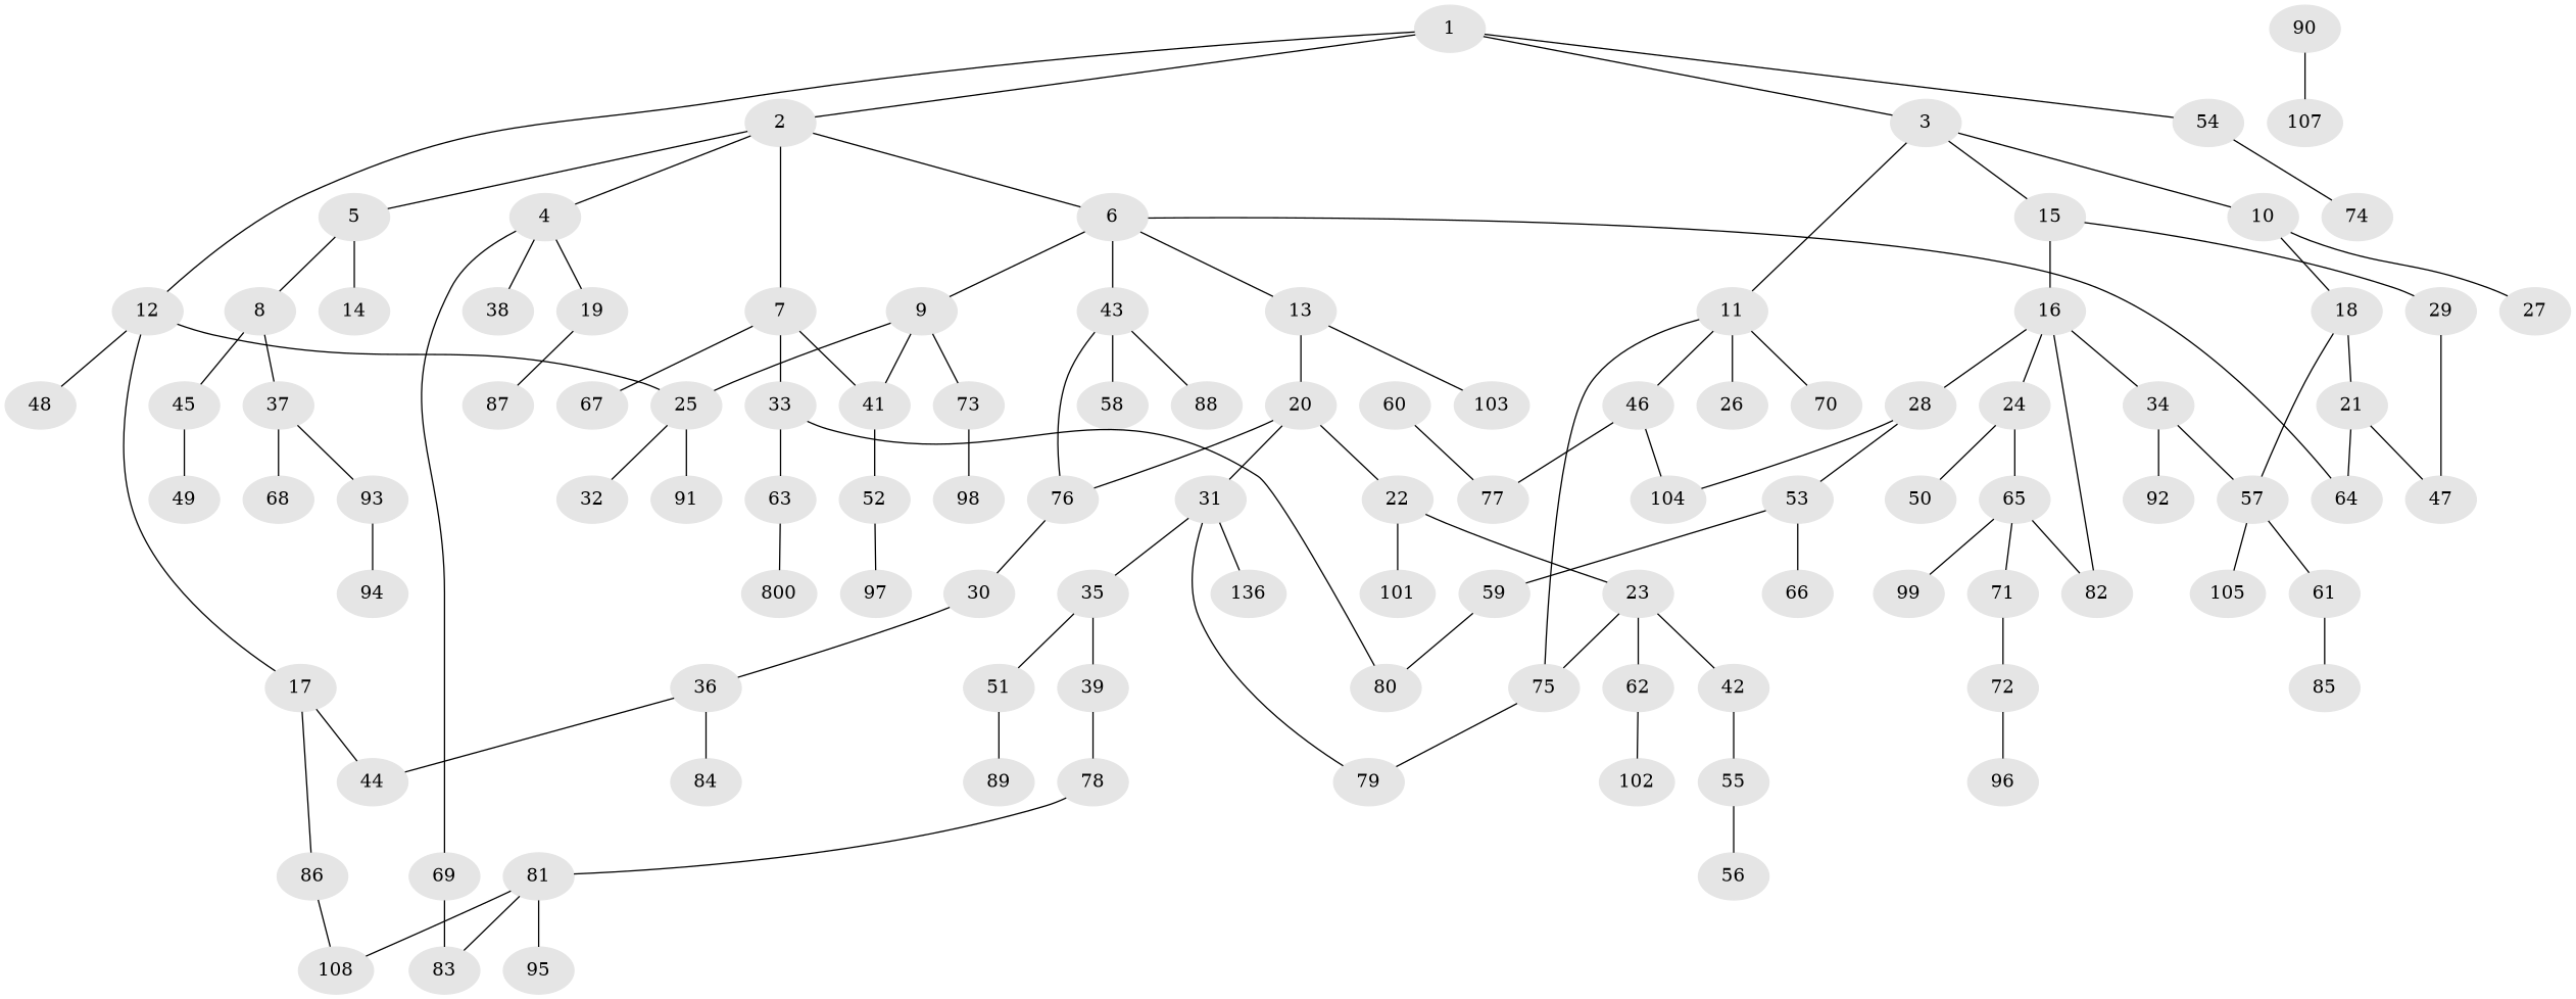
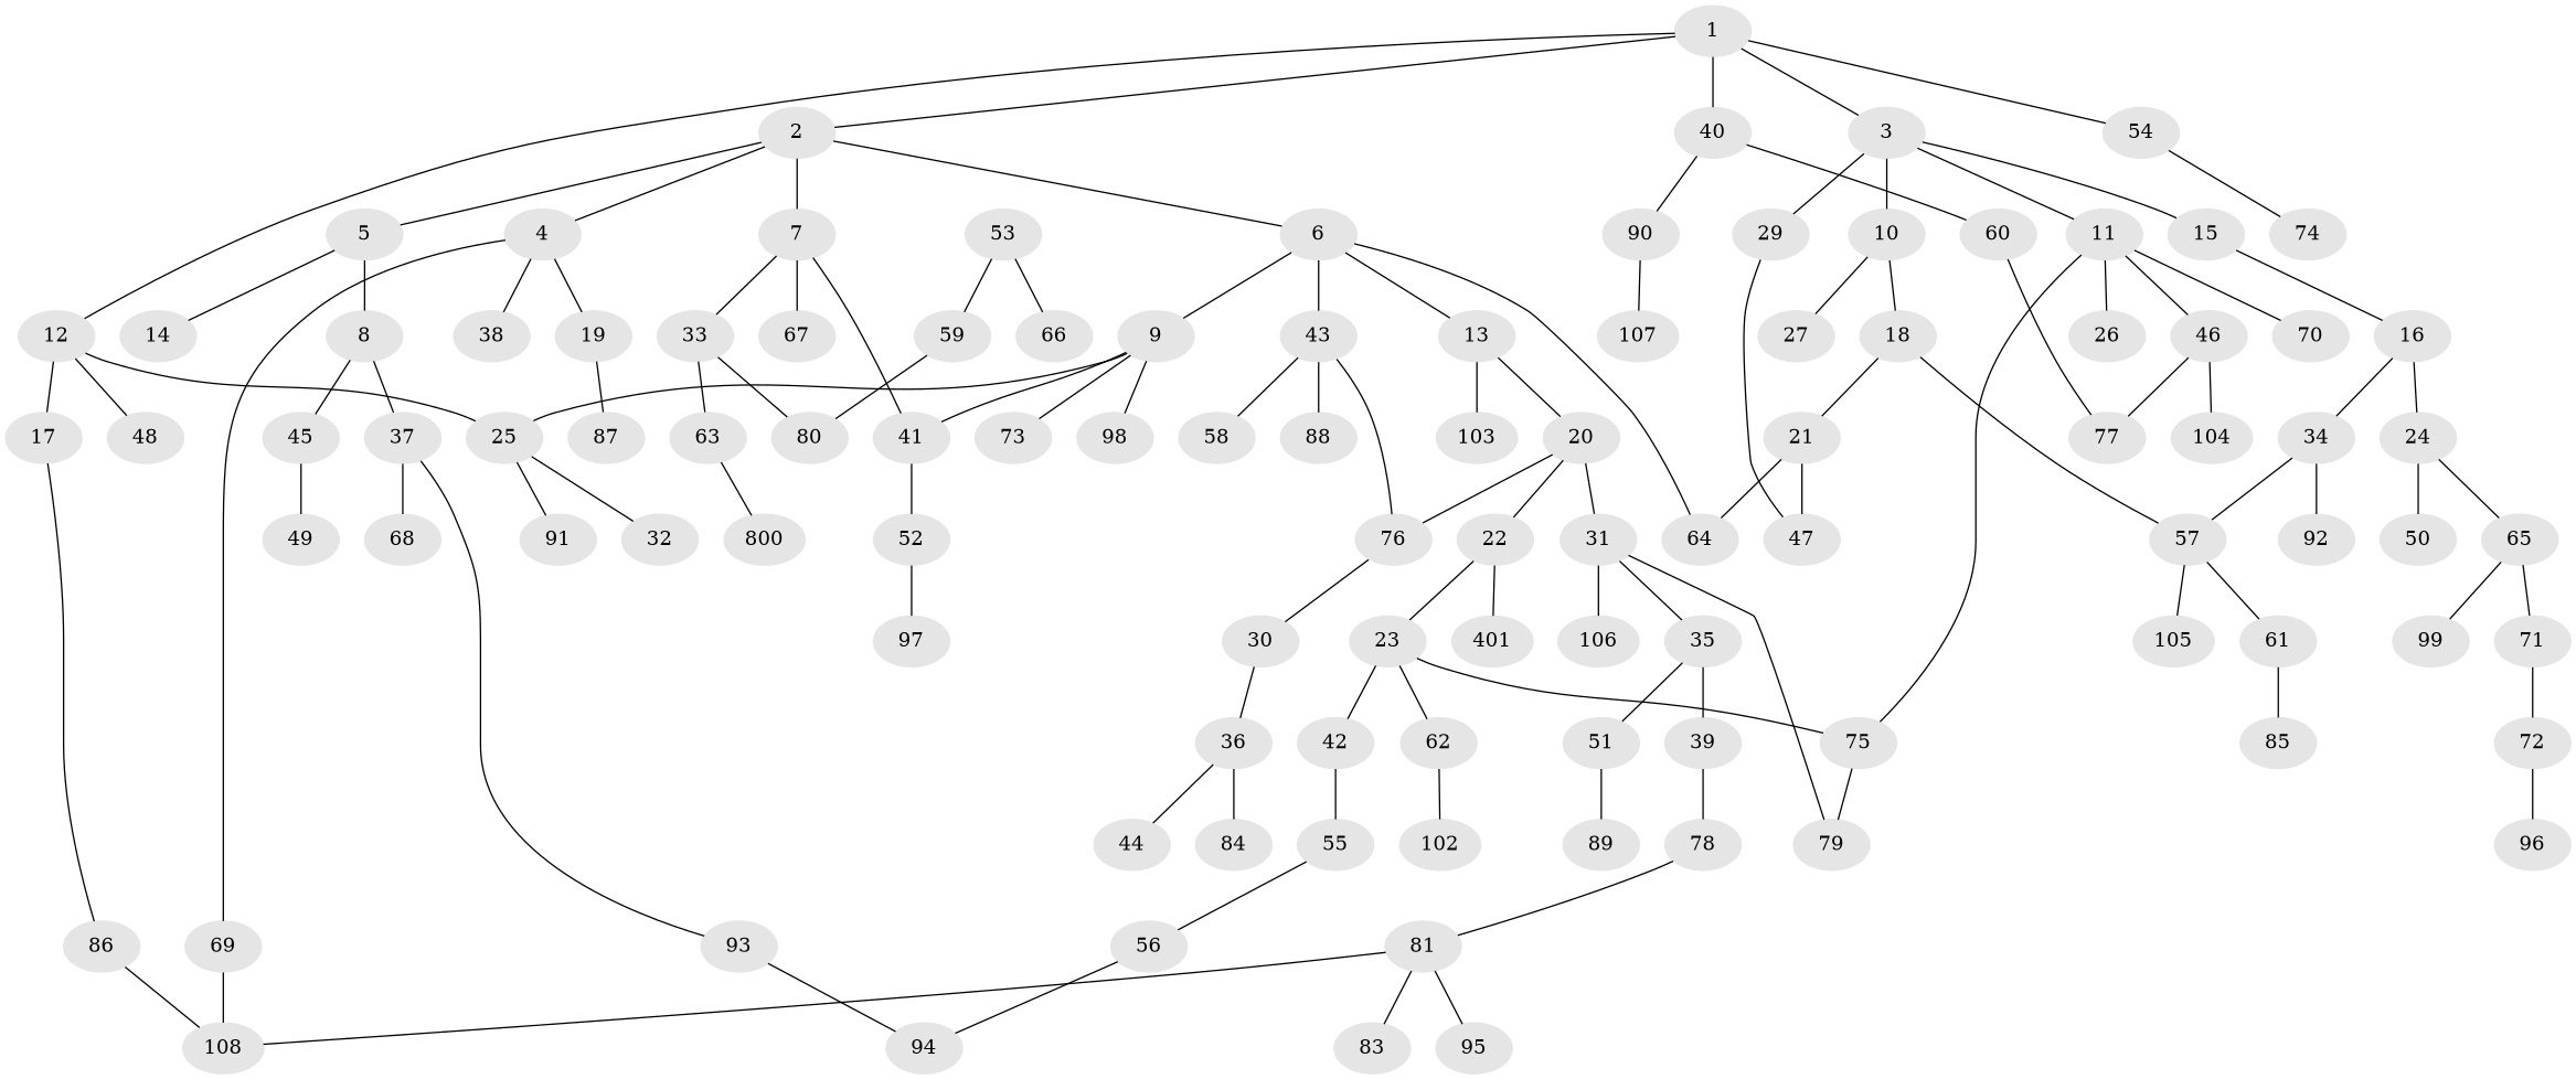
  graph {
    node [color=gray90 style=filled]
    1
    2
    3
    12
+   40
    54
    4
    5
    6
    7
    10
    11
    15
    25
    17
    48
    60
    90
    74
    19
    38
    69
    8
    14
    9
    13
    43
    64
    33
    41
    67
    18
    27
    26
    46
    70
    75
    16
    29
    87
    108
    37
    45
    73
    20
    103
    76
    58
    88
    63
    80
    52
    68
    93
    49
    32
    91
    n58 [label=800]
    98
    21
    57
    104
    77
    79
    44
    86
    22
    31
    24
-   28
    34
-   82
    47
    50
    65
    53
    92
    61
    105
    23
-   101
+   101 [label=401]
    35
-   106 [label=136]
+   106
    30
    42
    62
    36
    55
    102
    71
    99
    59
    66
    84
    39
    51
    78
    89
    94
    81
    107
    97
    56
    85
    72
    96
    83
    95
    1 -- 2
    1 -- 3
    1 -- 12
+   1 -- 40
    1 -- 54
    2 -- 4
    2 -- 5
    2 -- 6
    2 -- 7
    3 -- 10
    3 -- 11
    3 -- 15
    12 -- 25
    12 -- 17
    12 -- 48
+   40 -- 60
+   40 -- 90
    54 -- 74
    4 -- 19
    4 -- 38
    4 -- 69
    5 -- 8
    5 -- 14
    6 -- 9
    6 -- 13
    6 -- 43
    6 -- 64
    7 -- 33
    7 -- 41
    7 -- 67
    10 -- 18
    10 -- 27
    11 -- 26
    11 -- 46
    11 -- 70
    11 -- 75
    15 -- 16
-   15 -- 29
+   3 -- 29
    25 -- 32
    25 -- 91
-   17 -- 44
    17 -- 86
    60 -- 77
    90 -- 107
    19 -- 87
-   69 -- 83
+   69 -- 108
    8 -- 37
    8 -- 45
    9 -- 25
    9 -- 41
    9 -- 73
    13 -- 20
    13 -- 103
    43 -- 76
    43 -- 58
    43 -- 88
    33 -- 63
    33 -- 80
    41 -- 52
    18 -- 21
    18 -- 57
    46 -- 104
    46 -- 77
    75 -- 79
    16 -- 24
-   16 -- 28
    16 -- 34
-   16 -- 82
    29 -- 47
    37 -- 68
    37 -- 93
    45 -- 49
-   73 -- 98
+   9 -- 98
    20 -- 76
    20 -- 22
    20 -- 31
    76 -- 30
    63 -- n58
    52 -- 97
    93 -- 94
    21 -- 64
    21 -- 47
    57 -- 61
    57 -- 105
    86 -- 108
    22 -- 23
    22 -- 101
    31 -- 79
    31 -- 35
    31 -- 106
    24 -- 50
    24 -- 65
-   28 -- 104
-   28 -- 53
    34 -- 57
    34 -- 92
-   65 -- 82
    65 -- 71
    65 -- 99
    53 -- 59
    53 -- 66
    61 -- 85
    23 -- 75
    23 -- 42
    23 -- 62
    35 -- 39
    35 -- 51
    30 -- 36
    42 -- 55
    62 -- 102
    36 -- 44
    36 -- 84
    55 -- 56
    71 -- 72
    59 -- 80
    39 -- 78
    51 -- 89
    78 -- 81
    81 -- 108
    81 -- 83
    81 -- 95
+   56 -- 94
    72 -- 96
  }
